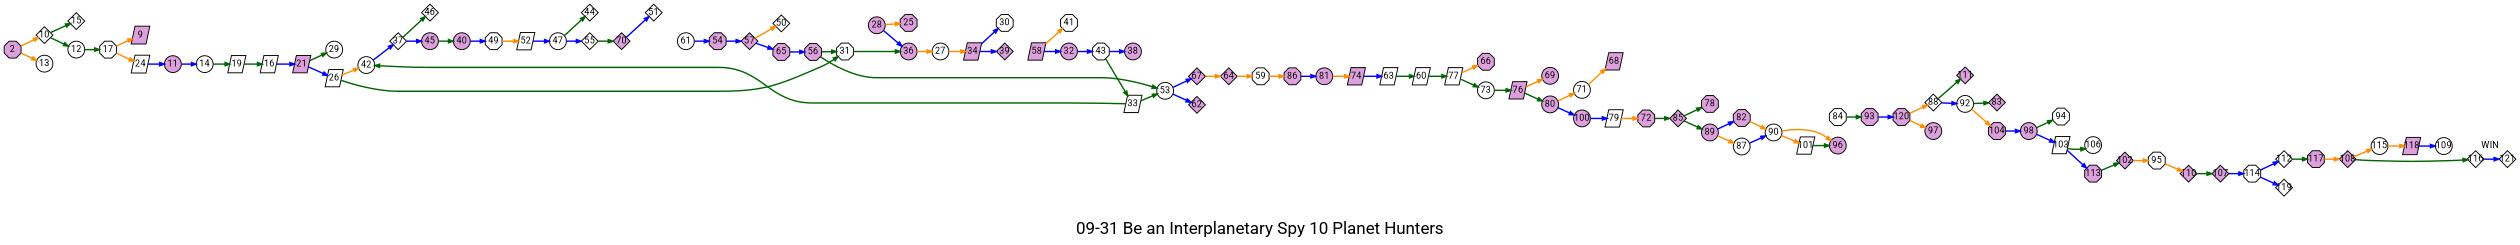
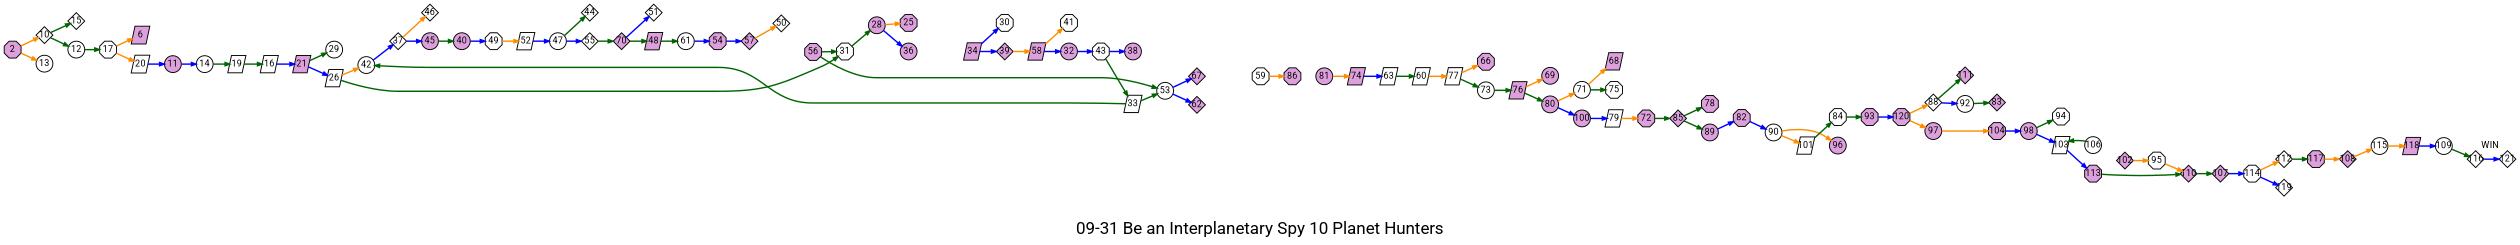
  digraph {
    fontname=Roboto
    fontsize=36
    label="09-31 Be an Interplanetary Spy 10 Planet Hunters"
    nodesep=0.35
    ordering=out
    rankdir=LR
    ranksep=0.45
    node [fillcolor=white fixedsize=true fontname=Roboto fontsize=20 labelfloat=true margin="0,0" penwidth=2 regular=true shape=ellipse style=filled]
    edge [color=blue fontname=Roboto fontsize=12 labelfloat=true penwidth=3]
    2 [fillcolor=plum shape=octagon]
    10 [shape=diamond]
    13
    15 [shape=diamond]
    12
    17 [shape=octagon]
-   9 [fillcolor=plum shape=parallelogram]
-   20 [shape=parallelogram label=24]
+   9 [fillcolor=plum shape=parallelogram label=6]
+   20 [shape=parallelogram]
    11 [fillcolor=plum]
    14
    19 [shape=parallelogram]
    16 [shape=parallelogram]
    21 [fillcolor=plum shape=parallelogram]
    29
    26 [shape=parallelogram]
    42
    31 [shape=octagon]
    37 [shape=diamond]
    28 [fillcolor=plum]
    25 [fillcolor=plum shape=octagon]
    46 [shape=diamond]
    45 [fillcolor=plum]
    36 [fillcolor=plum]
    34 [fillcolor=plum shape=parallelogram]
-   27
    30 [shape=octagon]
    39 [fillcolor=plum shape=diamond]
    58 [fillcolor=plum shape=parallelogram]
    32 [fillcolor=plum]
    43 [shape=octagon]
    33 [shape=parallelogram]
    38 [fillcolor=plum]
    53
    67 [fillcolor=plum shape=diamond]
    62 [fillcolor=plum shape=diamond]
-   64 [fillcolor=plum shape=diamond]
    41 [shape=octagon]
    40 [fillcolor=plum]
    49 [shape=octagon]
    52 [shape=parallelogram]
    47
    44 [shape=diamond]
    55 [shape=diamond]
    70 [fillcolor=plum shape=diamond]
+   48 [fillcolor=plum shape=parallelogram]
    51 [shape=diamond]
    61
    54 [fillcolor=plum shape=octagon]
    57 [fillcolor=plum shape=diamond]
    50 [shape=diamond]
    59 [shape=octagon]
-   65 [fillcolor=plum shape=octagon]
    56 [fillcolor=plum shape=octagon]
    86 [fillcolor=plum shape=octagon]
    81 [fillcolor=plum]
    74 [fillcolor=plum shape=parallelogram]
    60 [shape=parallelogram]
    77 [shape=parallelogram]
    66 [fillcolor=plum shape=octagon]
    73
    76 [fillcolor=plum shape=parallelogram]
    63 [shape=parallelogram]
    68 [fillcolor=plum shape=parallelogram]
    69 [fillcolor=plum]
    71
+   75 [shape=octagon]
    100 [fillcolor=plum]
    79 [shape=parallelogram]
    72 [fillcolor=plum shape=octagon]
    85 [fillcolor=plum shape=diamond]
    78 [fillcolor=plum shape=octagon]
    89 [fillcolor=plum]
    82 [fillcolor=plum shape=octagon]
-   87
    80 [fillcolor=plum]
    90
    96 [fillcolor=plum]
    101 [shape=parallelogram]
    84 [shape=octagon]
    83 [fillcolor=plum shape=diamond]
    93 [fillcolor=plum shape=octagon]
    120 [fillcolor=plum shape=octagon]
    88 [shape=diamond]
    97 [fillcolor=plum]
    111 [fillcolor=plum shape=diamond]
    92
    104 [fillcolor=plum shape=octagon]
    98 [fillcolor=plum]
    94 [shape=octagon]
    103 [shape=parallelogram]
    95 [shape=octagon]
    110 [fillcolor=plum shape=diamond]
    107 [fillcolor=plum shape=diamond]
    114 [shape=octagon]
    106
    113 [fillcolor=plum shape=octagon]
    102 [fillcolor=plum shape=diamond]
    112 [shape=diamond]
    119 [shape=diamond]
    117 [fillcolor=plum shape=octagon]
    108 [fillcolor=plum shape=diamond]
    115
    118 [fillcolor=plum shape=parallelogram]
    109
    116 [shape=diamond]
    121 [shape=diamond xlabel=WIN]
    2 -> 10 [color=darkorange]
    2 -> 13 [color=darkorange]
    10 -> 15 [color=darkgreen]
    10 -> 12 [color=darkgreen]
    12 -> 17 [color=darkgreen]
    17 -> 9 [color=darkorange]
    17 -> 20 [color=darkorange]
    20 -> 11
    11 -> 14
    14 -> 19 [color=darkgreen]
    19 -> 16 [color=darkgreen]
    16 -> 21
    21 -> 29 [color=darkgreen]
    21 -> 26
    26 -> 42 [color=darkorange]
    26 -> 31 [color=darkgreen]
    42 -> 37
-   31 -> 36 [color=darkgreen]
-   37 -> 46 [color=darkgreen]
+   31 -> 28 [color=darkgreen]
+   37 -> 46 [color=darkorange]
    37 -> 45
    28 -> 25 [color=darkorange]
    28 -> 36
    45 -> 40 [color=darkgreen]
-   36 -> 27 [color=darkorange]
    34 -> 30
    34 -> 39
-   27 -> 34 [color=darkorange]
+   39 -> 58 [color=darkorange]
    58 -> 32
    58 -> 41 [color=darkorange]
    32 -> 43
    43 -> 33 [color=darkgreen]
    43 -> 38
    33 -> 42 [color=darkgreen]
    33 -> 53 [color=darkgreen]
    53 -> 67
    53 -> 62
-   67 -> 64 [color=darkorange]
-   64 -> 59 [color=darkorange]
    40 -> 49
    49 -> 52 [color=darkorange]
    52 -> 47
    47 -> 44 [color=darkgreen]
    47 -> 55
    55 -> 70 [color=darkgreen]
+   70 -> 48 [color=darkgreen]
    70 -> 51
+   48 -> 61 [color=darkgreen]
    61 -> 54
    54 -> 57
    57 -> 50 [color=darkorange]
-   57 -> 65
    59 -> 86 [color=darkorange]
-   65 -> 56
    56 -> 31 [color=darkgreen]
    56 -> 53 [color=darkgreen]
-   86 -> 81
    81 -> 74 [color=darkorange]
    74 -> 63
-   60 -> 77 [color=darkgreen]
+   60 -> 77 [color=darkorange]
    77 -> 66 [color=darkorange]
    77 -> 73 [color=darkgreen]
    73 -> 76 [color=darkgreen]
    76 -> 69 [color=darkorange]
    76 -> 80 [color=darkgreen]
    63 -> 60 [color=darkgreen]
    71 -> 68 [color=darkorange]
+   71 -> 75 [color=darkgreen]
    100 -> 79
    79 -> 72 [color=darkorange]
    72 -> 85 [color=darkgreen]
    85 -> 78 [color=darkgreen]
    85 -> 89 [color=darkgreen]
    89 -> 82
-   89 -> 87 [color=darkorange]
-   82 -> 90 [color=darkorange]
-   87 -> 90
+   82 -> 90
    80 -> 71 [color=darkorange]
    80 -> 100
    90 -> 96 [color=darkorange]
    90 -> 101 [color=darkorange]
-   101 -> 96 [color=darkgreen]
+   101 -> 84 [color=darkgreen]
    84 -> 93 [color=darkgreen]
    93 -> 120
    120 -> 88 [color=darkorange]
    120 -> 97 [color=darkorange]
    88 -> 111 [color=darkgreen]
    88 -> 92
    92 -> 83 [color=darkgreen]
-   92 -> 104 [color=darkorange]
+   97 -> 104 [color=darkorange]
    104 -> 98
    98 -> 94 [color=darkgreen]
    98 -> 103
-   103 -> 106 [color=darkgreen]
+   106 -> 103 [color=darkgreen]
    103 -> 113
    95 -> 110 [color=darkorange]
    110 -> 107 [color=darkgreen]
    107 -> 114
-   114 -> 112
+   114 -> 112 [color=darkorange]
    114 -> 119
-   113 -> 102 [color=darkgreen]
+   113 -> 110 [color=darkgreen]
    102 -> 95 [color=darkorange]
    112 -> 117 [color=darkgreen]
    117 -> 108 [color=darkorange]
    108 -> 115 [color=darkorange]
    115 -> 118 [color=darkorange]
    118 -> 109
-   108 -> 116 [color=darkgreen]
+   109 -> 116 [color=darkgreen]
    116 -> 121
  }
